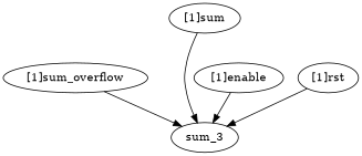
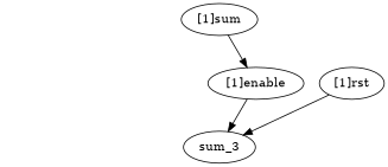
  strict digraph {
    node [complexity=1]
-   "[1]sum_overflow" [complexity=4 importance=0.0736628445178 rank=0.0184157111294]
    n2 [complexity=0 importance=0.0412371966302 label=sum_3 rank=0.0]
    "[1]enable" [importance=0.0574608526389 rank=0.0574608526389]
    "[1]sum" [complexity=6 importance=0.138472858505 rank=0.0230788097509]
    "[1]rst" [importance=0.0986980492692 rank=0.0986980492692]
-   "[1]sum_overflow" -> n2
    "[1]enable" -> n2
-   "[1]sum" -> n2
+   "[1]sum" -> "[1]enable"
    "[1]rst" -> n2
  }
